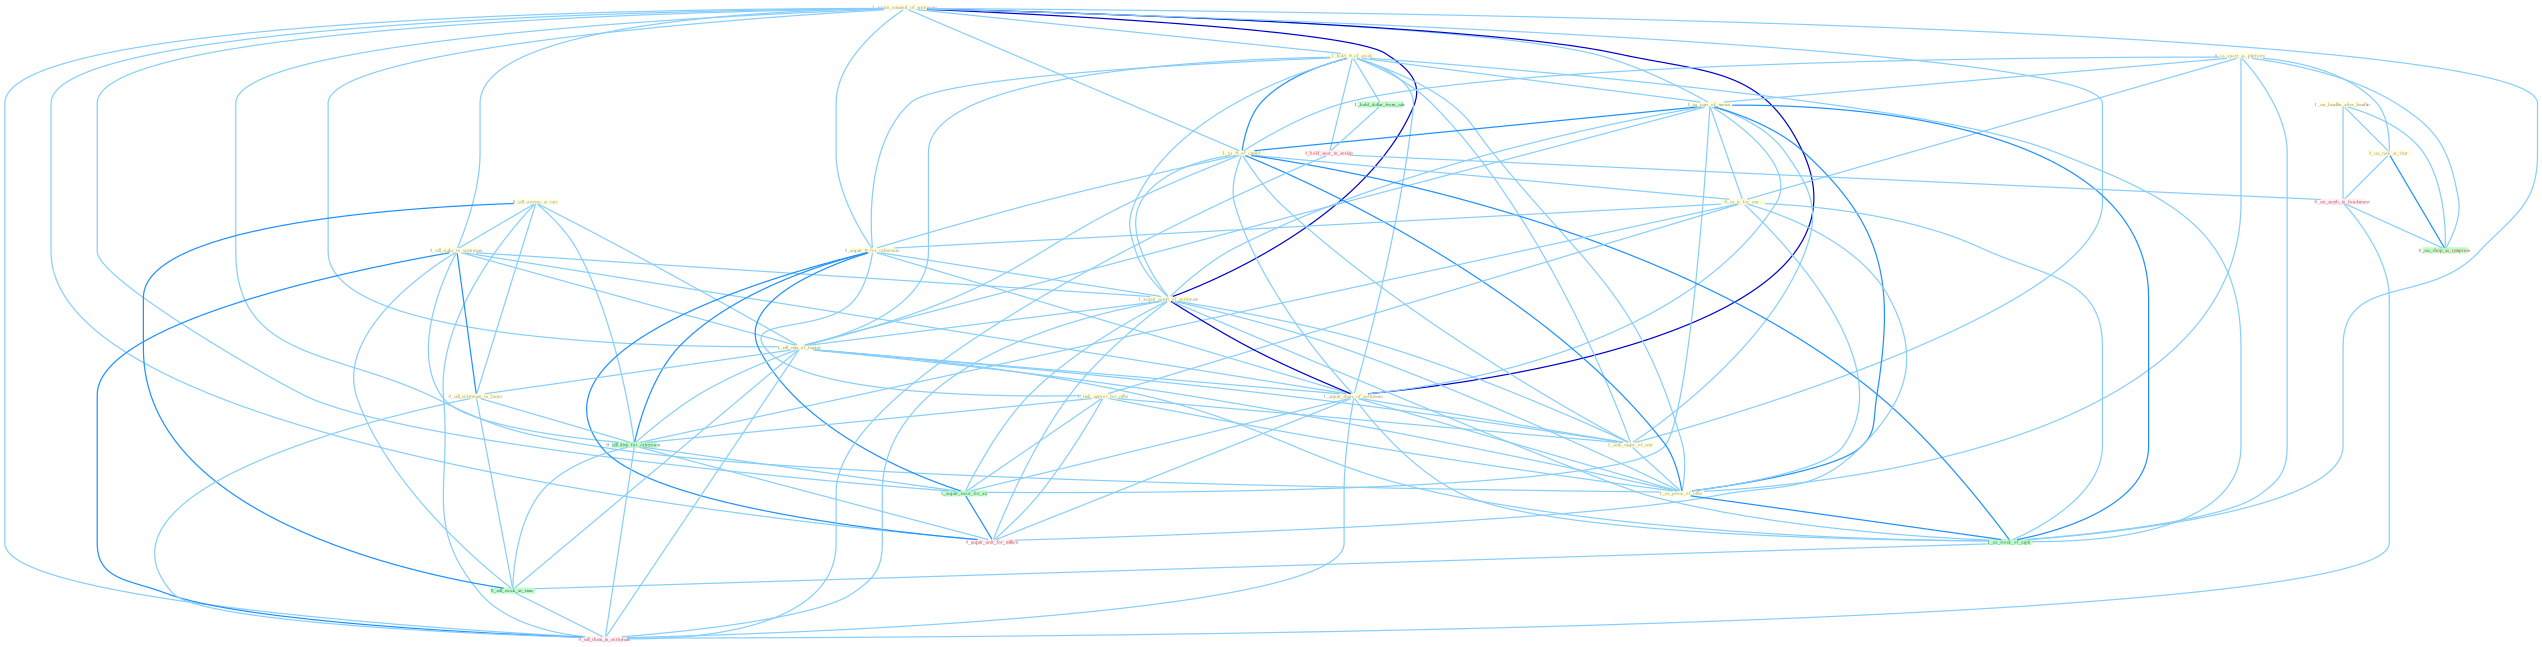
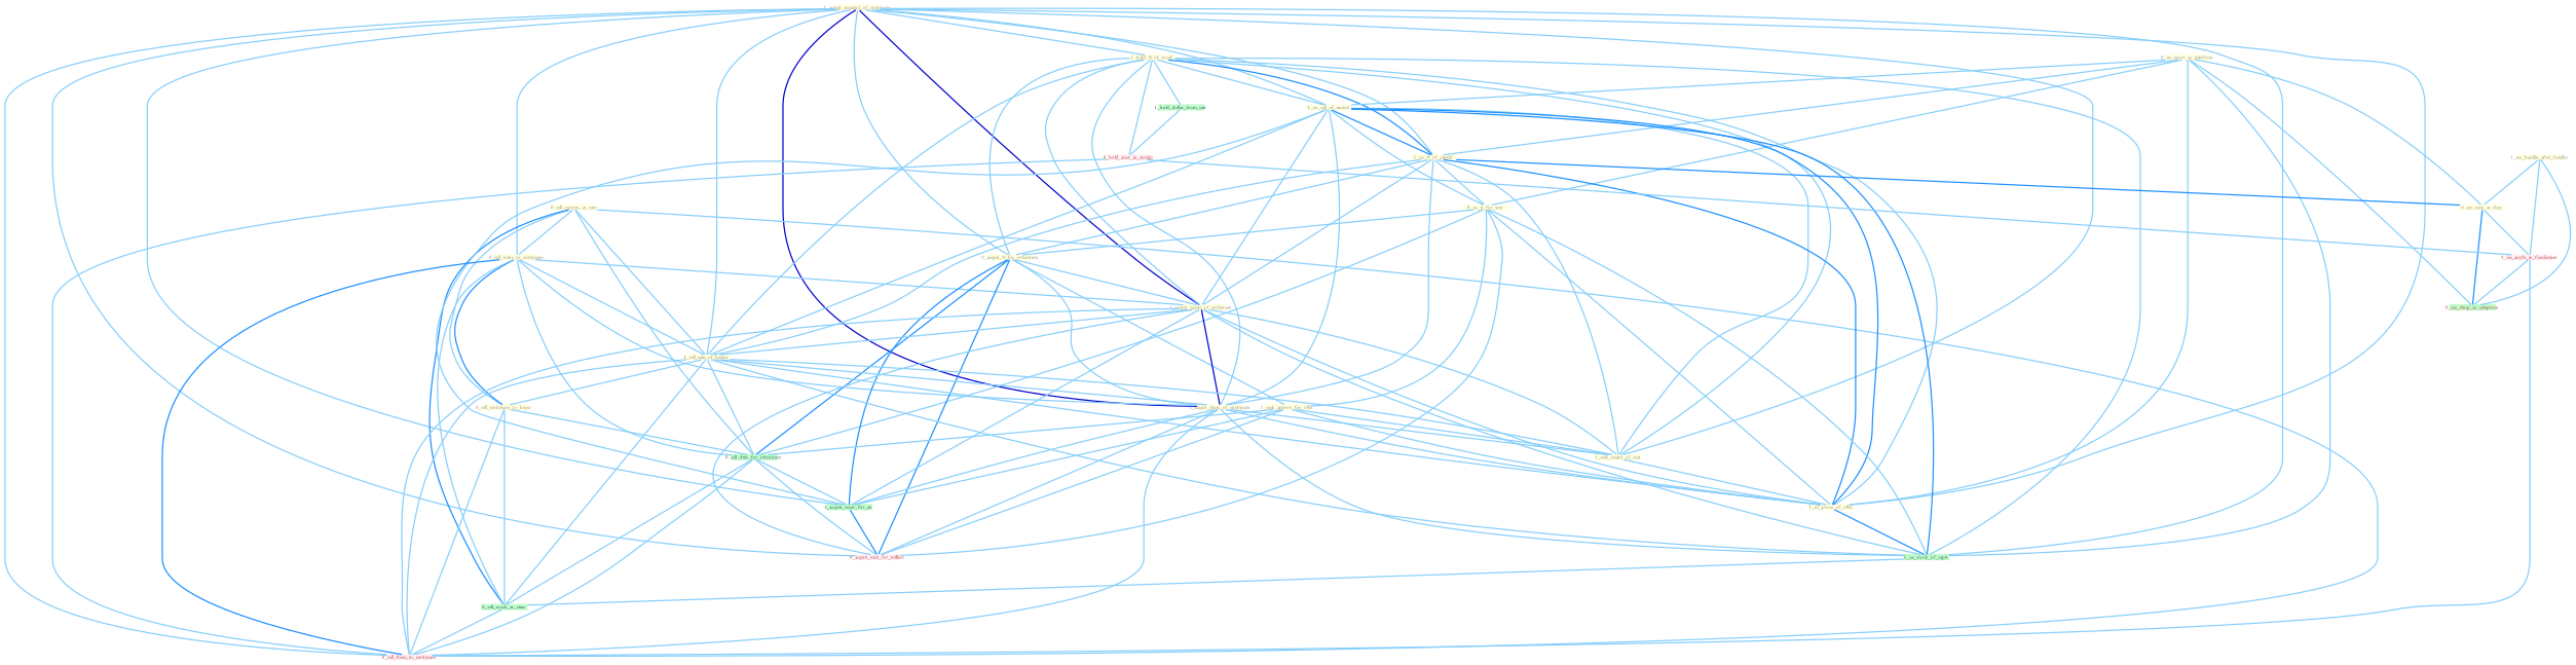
  graph {
    fontname="EB Garamond"
    node [color="#ffffe0" fixedsize=true fontcolor="#8b7d6b" fontname="EB Garamond" fontsize=4 shape=polygon style=filled]
    edge [color="#87cefa" fontname="EB Garamond" w=1]
    "1_acquir_remaind_of_entitynam " [height=.06 width=.5]
    "1_hold_%_of_stock " [height=.06 width=.5]
    "0_us_sport_as_platform " [height=.06 width=.5]
    "0_sell_currenc_at_rate " [height=.06 width=.5]
-   "1_us_part_of_monei " [height=.06 width=.5]
+   "1_us_part_of_monei " [height=.06 width=.5 label="1_us_sell_of_monei"]
    "1_see_headlin_after_headlin " [height=.06 width=.5]
    "0_sell_stake_to_entitynam " [height=.06 width=.5]
    "1_us_%_of_capabl " [height=.06 width=.5]
    "0_us_it_for_year " [height=.06 width=.5]
    "0_acquir_%_for_othernum " [height=.06 width=.5]
    "1_acquir_equiti_of_entitynam " [height=.06 width=.5]
    "1_sell_valu_of_basket " [height=.06 width=.5]
    "0_see_task_as_that " [height=.06 width=.5]
    "1_acquir_share_of_entitynam " [height=.06 width=.5]
    "1_seek_approv_for_offer " [height=.06 width=.5]
    "0_sell_entitynam_to_buyer " [height=.06 width=.5]
    "1_seek_major_of_seat " [height=.06 width=.5]
    "1_us_proce_of_offer " [height=.06 width=.5]
    "0_hold_asset_in_anticip " [color="#fff0f5" fontcolor="#b22222" height=.06 width=.5]
    "0_see_anyth_in_fundament " [color="#fff0f5" fontcolor="#b22222" height=.06 width=.5]
    "0_acquir_unit_for_million " [color="#fff0f5" fontcolor="#b22222" height=.06 width=.5]
    "0_sell_them_in_entitynam " [color="#fff0f5" fontcolor="#b22222" height=.06 width=.5]
    "1_acquir_secur_for_an " [color="#BDFCC9" fontcolor="#2f4f4f" height=.06 width=.5]
    "1_us_stock_of_capit " [color="#BDFCC9" fontcolor="#2f4f4f" height=.06 width=.5]
    "1_hold_dollar_from_sale " [color="#BDFCC9" fontcolor="#2f4f4f" height=.06 width=.5]
    "0_see_shop_as_symptom " [color="#BDFCC9" fontcolor="#b22222" height=.06 width=.5]
    "0_sell_divis_for_othernum " [color="#BDFCC9" fontcolor="#2f4f4f" height=.06 width=.5]
    "0_sell_stock_at_time " [color="#BDFCC9" fontcolor="#2f4f4f" height=.06 width=.5]
    subgraph sub_1 {
      "1_acquir_remaind_of_entitynam "
      "1_hold_%_of_stock "
      "0_us_sport_as_platform "
      "0_sell_currenc_at_rate "
      "1_us_part_of_monei "
      "1_see_headlin_after_headlin "
      "0_sell_stake_to_entitynam "
      "1_us_%_of_capabl "
      "0_us_it_for_year "
      "0_acquir_%_for_othernum "
      "1_acquir_equiti_of_entitynam "
      "1_sell_valu_of_basket "
      "0_see_task_as_that "
      "1_acquir_share_of_entitynam "
      "1_seek_approv_for_offer "
      "0_sell_entitynam_to_buyer "
      "1_seek_major_of_seat "
      "1_us_proce_of_offer "
    }
    subgraph sub_2 {
      "0_hold_asset_in_anticip "
      "0_see_anyth_in_fundament "
      "0_acquir_unit_for_million "
      "0_sell_them_in_entitynam "
    }
    "1_acquir_remaind_of_entitynam " -- "1_hold_%_of_stock "
    "1_acquir_remaind_of_entitynam " -- "1_us_part_of_monei "
    "1_acquir_remaind_of_entitynam " -- "0_sell_stake_to_entitynam "
    "1_acquir_remaind_of_entitynam " -- "1_us_%_of_capabl "
    "1_acquir_remaind_of_entitynam " -- "0_acquir_%_for_othernum "
    "1_acquir_remaind_of_entitynam " -- "1_acquir_equiti_of_entitynam " [color="#0000cd" w=3]
    "1_acquir_remaind_of_entitynam " -- "1_sell_valu_of_basket "
    "1_acquir_remaind_of_entitynam " -- "1_acquir_share_of_entitynam " [color="#0000cd" w=3]
    "1_acquir_remaind_of_entitynam " -- "1_seek_major_of_seat "
    "1_acquir_remaind_of_entitynam " -- "1_us_proce_of_offer "
    "1_acquir_remaind_of_entitynam " -- "0_acquir_unit_for_million "
    "1_acquir_remaind_of_entitynam " -- "0_sell_them_in_entitynam "
    "1_acquir_remaind_of_entitynam " -- "1_acquir_secur_for_an "
    "1_acquir_remaind_of_entitynam " -- "1_us_stock_of_capit "
    "1_hold_%_of_stock " -- "1_us_part_of_monei "
    "1_hold_%_of_stock " -- "1_us_%_of_capabl " [color="#1e90ff" w=2]
    "1_hold_%_of_stock " -- "0_acquir_%_for_othernum "
    "1_hold_%_of_stock " -- "1_acquir_equiti_of_entitynam "
    "1_hold_%_of_stock " -- "1_sell_valu_of_basket "
    "1_hold_%_of_stock " -- "1_acquir_share_of_entitynam "
    "1_hold_%_of_stock " -- "1_seek_major_of_seat "
    "1_hold_%_of_stock " -- "1_us_proce_of_offer "
    "1_hold_%_of_stock " -- "0_hold_asset_in_anticip "
    "1_hold_%_of_stock " -- "1_us_stock_of_capit "
    "1_hold_%_of_stock " -- "1_hold_dollar_from_sale "
    "0_us_sport_as_platform " -- "1_us_part_of_monei "
    "0_us_sport_as_platform " -- "1_us_%_of_capabl "
    "0_us_sport_as_platform " -- "0_us_it_for_year "
    "0_us_sport_as_platform " -- "0_see_task_as_that "
    "0_us_sport_as_platform " -- "1_us_proce_of_offer "
    "0_us_sport_as_platform " -- "1_us_stock_of_capit "
    "0_us_sport_as_platform " -- "0_see_shop_as_symptom "
    "0_sell_currenc_at_rate " -- "0_sell_stake_to_entitynam "
    "0_sell_currenc_at_rate " -- "1_sell_valu_of_basket "
    "0_sell_currenc_at_rate " -- "0_sell_entitynam_to_buyer "
    "0_sell_currenc_at_rate " -- "0_sell_them_in_entitynam "
    "0_sell_currenc_at_rate " -- "0_sell_divis_for_othernum "
    "0_sell_currenc_at_rate " -- "0_sell_stock_at_time " [color="#1e90ff" w=2]
    "1_us_part_of_monei " -- "1_us_%_of_capabl " [color="#1e90ff" w=2]
    "1_us_part_of_monei " -- "0_us_it_for_year "
    "1_us_part_of_monei " -- "1_acquir_equiti_of_entitynam "
    "1_us_part_of_monei " -- "1_sell_valu_of_basket "
    "1_us_part_of_monei " -- "1_acquir_share_of_entitynam "
    "1_us_part_of_monei " -- "1_seek_major_of_seat "
    "1_us_part_of_monei " -- "1_us_proce_of_offer " [color="#1e90ff" w=2]
    "1_us_part_of_monei " -- "1_acquir_secur_for_an "
    "1_us_part_of_monei " -- "1_us_stock_of_capit " [color="#1e90ff" w=2]
    "1_see_headlin_after_headlin " -- "0_see_task_as_that "
    "1_see_headlin_after_headlin " -- "0_see_anyth_in_fundament "
    "1_see_headlin_after_headlin " -- "0_see_shop_as_symptom "
    "0_sell_stake_to_entitynam " -- "1_acquir_equiti_of_entitynam "
    "0_sell_stake_to_entitynam " -- "1_sell_valu_of_basket "
    "0_sell_stake_to_entitynam " -- "1_acquir_share_of_entitynam "
    "0_sell_stake_to_entitynam " -- "0_sell_entitynam_to_buyer " [color="#1e90ff" w=2]
    "0_sell_stake_to_entitynam " -- "0_sell_them_in_entitynam " [color="#1e90ff" w=2]
    "0_sell_stake_to_entitynam " -- "0_sell_divis_for_othernum "
    "0_sell_stake_to_entitynam " -- "0_sell_stock_at_time "
    "1_us_%_of_capabl " -- "0_us_it_for_year "
    "1_us_%_of_capabl " -- "0_acquir_%_for_othernum "
    "1_us_%_of_capabl " -- "1_acquir_equiti_of_entitynam "
    "1_us_%_of_capabl " -- "1_sell_valu_of_basket "
    "1_us_%_of_capabl " -- "1_acquir_share_of_entitynam "
    "1_us_%_of_capabl " -- "1_seek_major_of_seat "
    "1_us_%_of_capabl " -- "1_us_proce_of_offer " [color="#1e90ff" w=2]
-   "1_us_%_of_capabl " -- "1_us_stock_of_capit " [color="#1e90ff" w=2]
+   "1_us_%_of_capabl " -- "0_see_task_as_that " [color="#1e90ff" w=2]
    "0_us_it_for_year " -- "0_acquir_%_for_othernum "
    "0_us_it_for_year " -- "1_seek_approv_for_offer "
    "0_us_it_for_year " -- "1_us_proce_of_offer "
    "0_us_it_for_year " -- "0_acquir_unit_for_million "
    "0_us_it_for_year " -- "1_us_stock_of_capit "
    "0_us_it_for_year " -- "0_sell_divis_for_othernum "
    "0_acquir_%_for_othernum " -- "1_acquir_equiti_of_entitynam "
    "0_acquir_%_for_othernum " -- "1_acquir_share_of_entitynam "
    "0_acquir_%_for_othernum " -- "1_seek_approv_for_offer "
    "0_acquir_%_for_othernum " -- "0_acquir_unit_for_million " [color="#1e90ff" w=2]
    "0_acquir_%_for_othernum " -- "1_acquir_secur_for_an " [color="#1e90ff" w=2]
    "0_acquir_%_for_othernum " -- "0_sell_divis_for_othernum " [color="#1e90ff" w=2]
    "1_acquir_equiti_of_entitynam " -- "1_sell_valu_of_basket "
    "1_acquir_equiti_of_entitynam " -- "1_acquir_share_of_entitynam " [color="#0000cd" w=3]
    "1_acquir_equiti_of_entitynam " -- "1_seek_major_of_seat "
    "1_acquir_equiti_of_entitynam " -- "1_us_proce_of_offer "
    "1_acquir_equiti_of_entitynam " -- "0_acquir_unit_for_million "
    "1_acquir_equiti_of_entitynam " -- "0_sell_them_in_entitynam "
    "1_acquir_equiti_of_entitynam " -- "1_acquir_secur_for_an "
    "1_acquir_equiti_of_entitynam " -- "1_us_stock_of_capit "
    "1_sell_valu_of_basket " -- "1_acquir_share_of_entitynam "
    "1_sell_valu_of_basket " -- "0_sell_entitynam_to_buyer "
    "1_sell_valu_of_basket " -- "1_seek_major_of_seat "
    "1_sell_valu_of_basket " -- "1_us_proce_of_offer "
    "1_sell_valu_of_basket " -- "0_sell_them_in_entitynam "
    "1_sell_valu_of_basket " -- "1_us_stock_of_capit "
    "1_sell_valu_of_basket " -- "0_sell_divis_for_othernum "
    "1_sell_valu_of_basket " -- "0_sell_stock_at_time "
    "0_see_task_as_that " -- "0_see_anyth_in_fundament "
    "0_see_task_as_that " -- "0_see_shop_as_symptom " [color="#1e90ff" w=2]
    "1_acquir_share_of_entitynam " -- "1_seek_major_of_seat "
    "1_acquir_share_of_entitynam " -- "1_us_proce_of_offer "
    "1_acquir_share_of_entitynam " -- "0_acquir_unit_for_million "
    "1_acquir_share_of_entitynam " -- "0_sell_them_in_entitynam "
    "1_acquir_share_of_entitynam " -- "1_acquir_secur_for_an "
    "1_acquir_share_of_entitynam " -- "1_us_stock_of_capit "
    "1_seek_approv_for_offer " -- "1_seek_major_of_seat "
    "1_seek_approv_for_offer " -- "1_us_proce_of_offer "
    "1_seek_approv_for_offer " -- "0_acquir_unit_for_million "
    "1_seek_approv_for_offer " -- "1_acquir_secur_for_an "
    "1_seek_approv_for_offer " -- "0_sell_divis_for_othernum "
    "0_sell_entitynam_to_buyer " -- "0_sell_them_in_entitynam "
    "0_sell_entitynam_to_buyer " -- "0_sell_divis_for_othernum "
    "0_sell_entitynam_to_buyer " -- "0_sell_stock_at_time "
    "1_seek_major_of_seat " -- "1_us_proce_of_offer "
    "1_us_proce_of_offer " -- "1_us_stock_of_capit " [color="#1e90ff" w=2]
    "0_hold_asset_in_anticip " -- "0_see_anyth_in_fundament "
    "0_hold_asset_in_anticip " -- "0_sell_them_in_entitynam "
    "0_see_anyth_in_fundament " -- "0_sell_them_in_entitynam "
    "0_see_anyth_in_fundament " -- "0_see_shop_as_symptom "
    "1_acquir_secur_for_an " -- "0_acquir_unit_for_million " [color="#1e90ff" w=2]
    "1_us_stock_of_capit " -- "0_sell_stock_at_time "
    "1_hold_dollar_from_sale " -- "0_hold_asset_in_anticip "
    "0_sell_divis_for_othernum " -- "0_acquir_unit_for_million "
    "0_sell_divis_for_othernum " -- "0_sell_them_in_entitynam "
    "0_sell_divis_for_othernum " -- "1_acquir_secur_for_an "
    "0_sell_divis_for_othernum " -- "0_sell_stock_at_time "
    "0_sell_stock_at_time " -- "0_sell_them_in_entitynam "
  }
